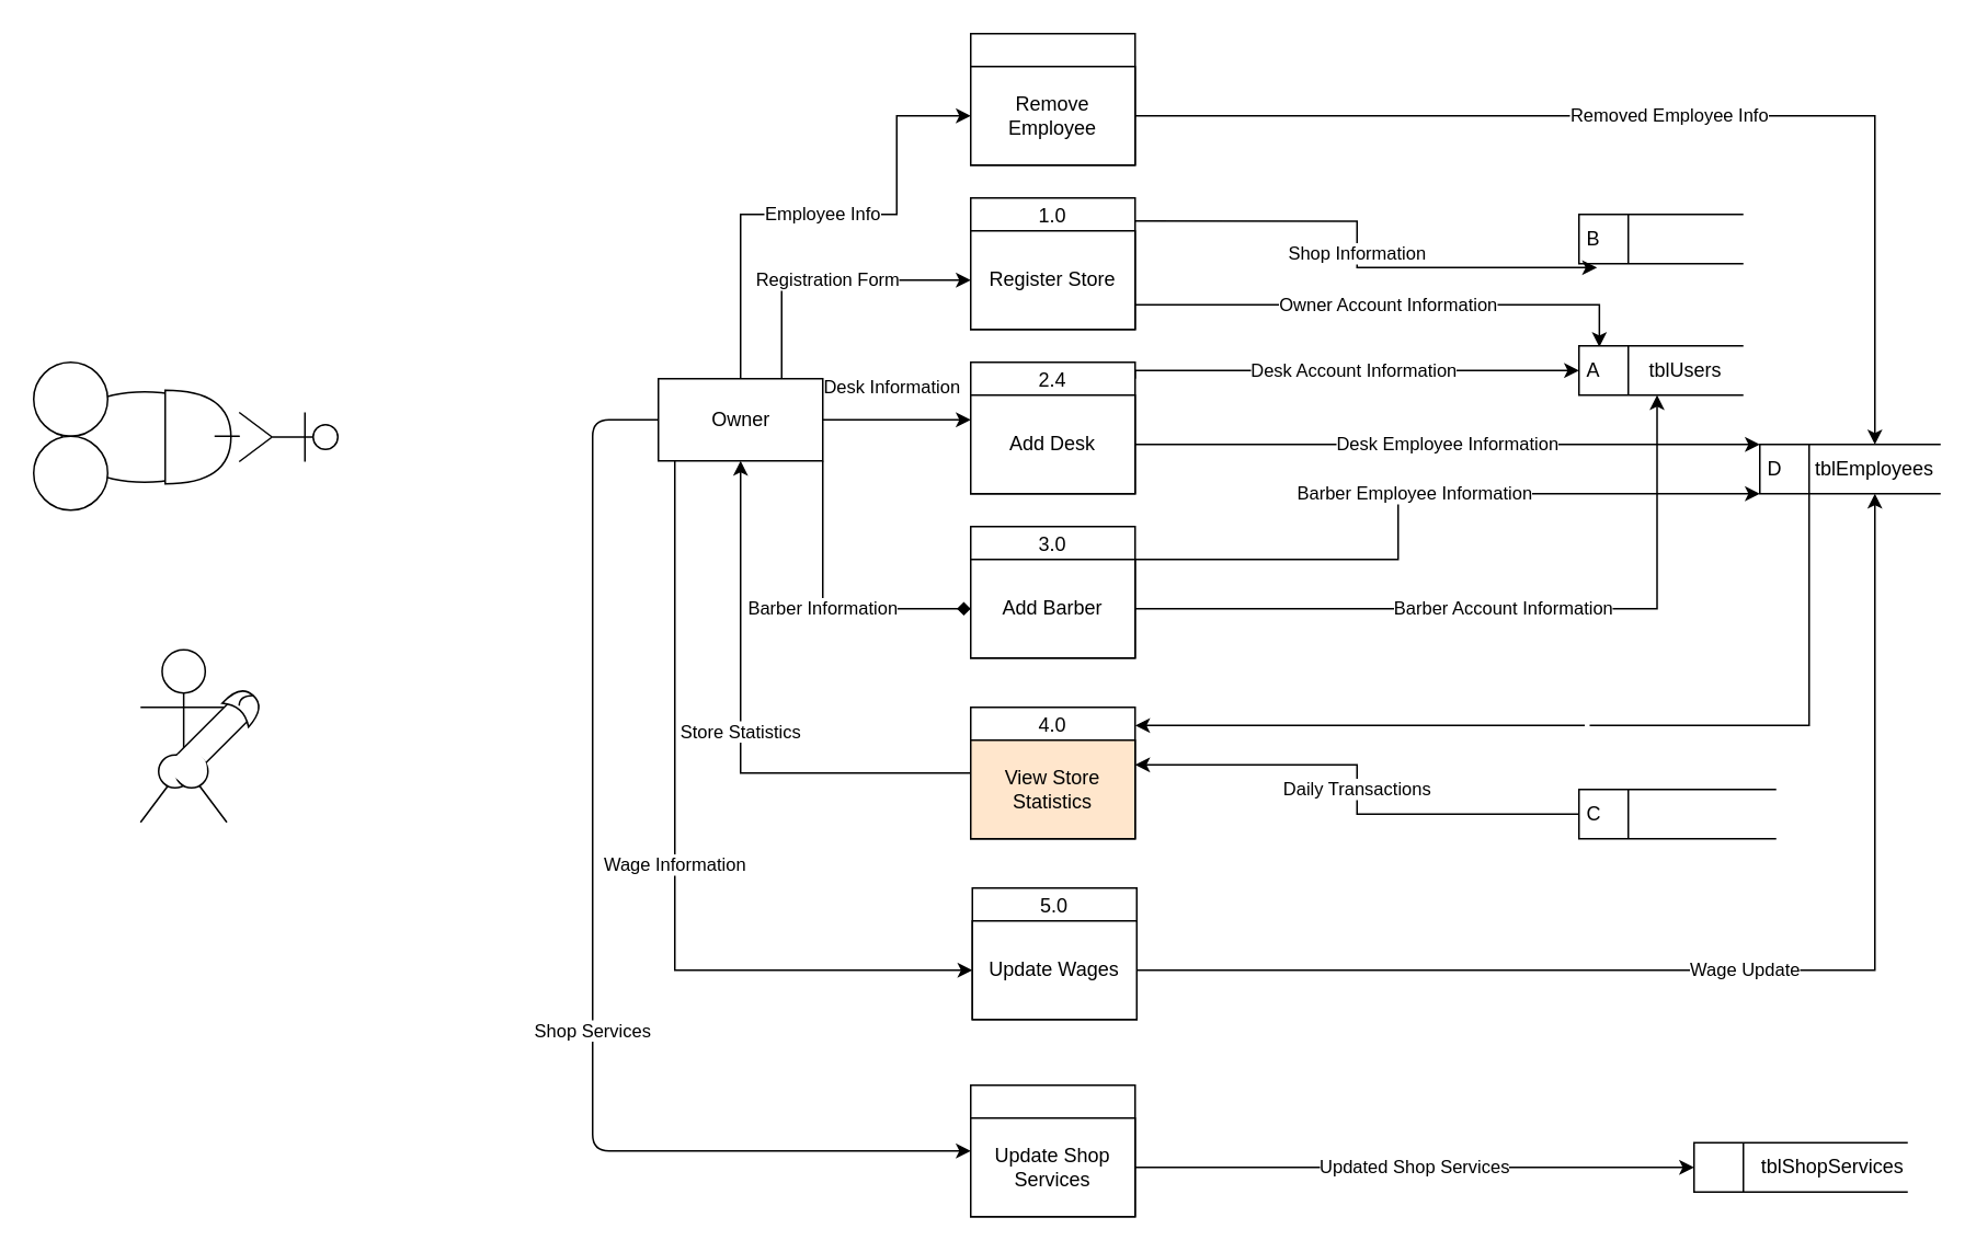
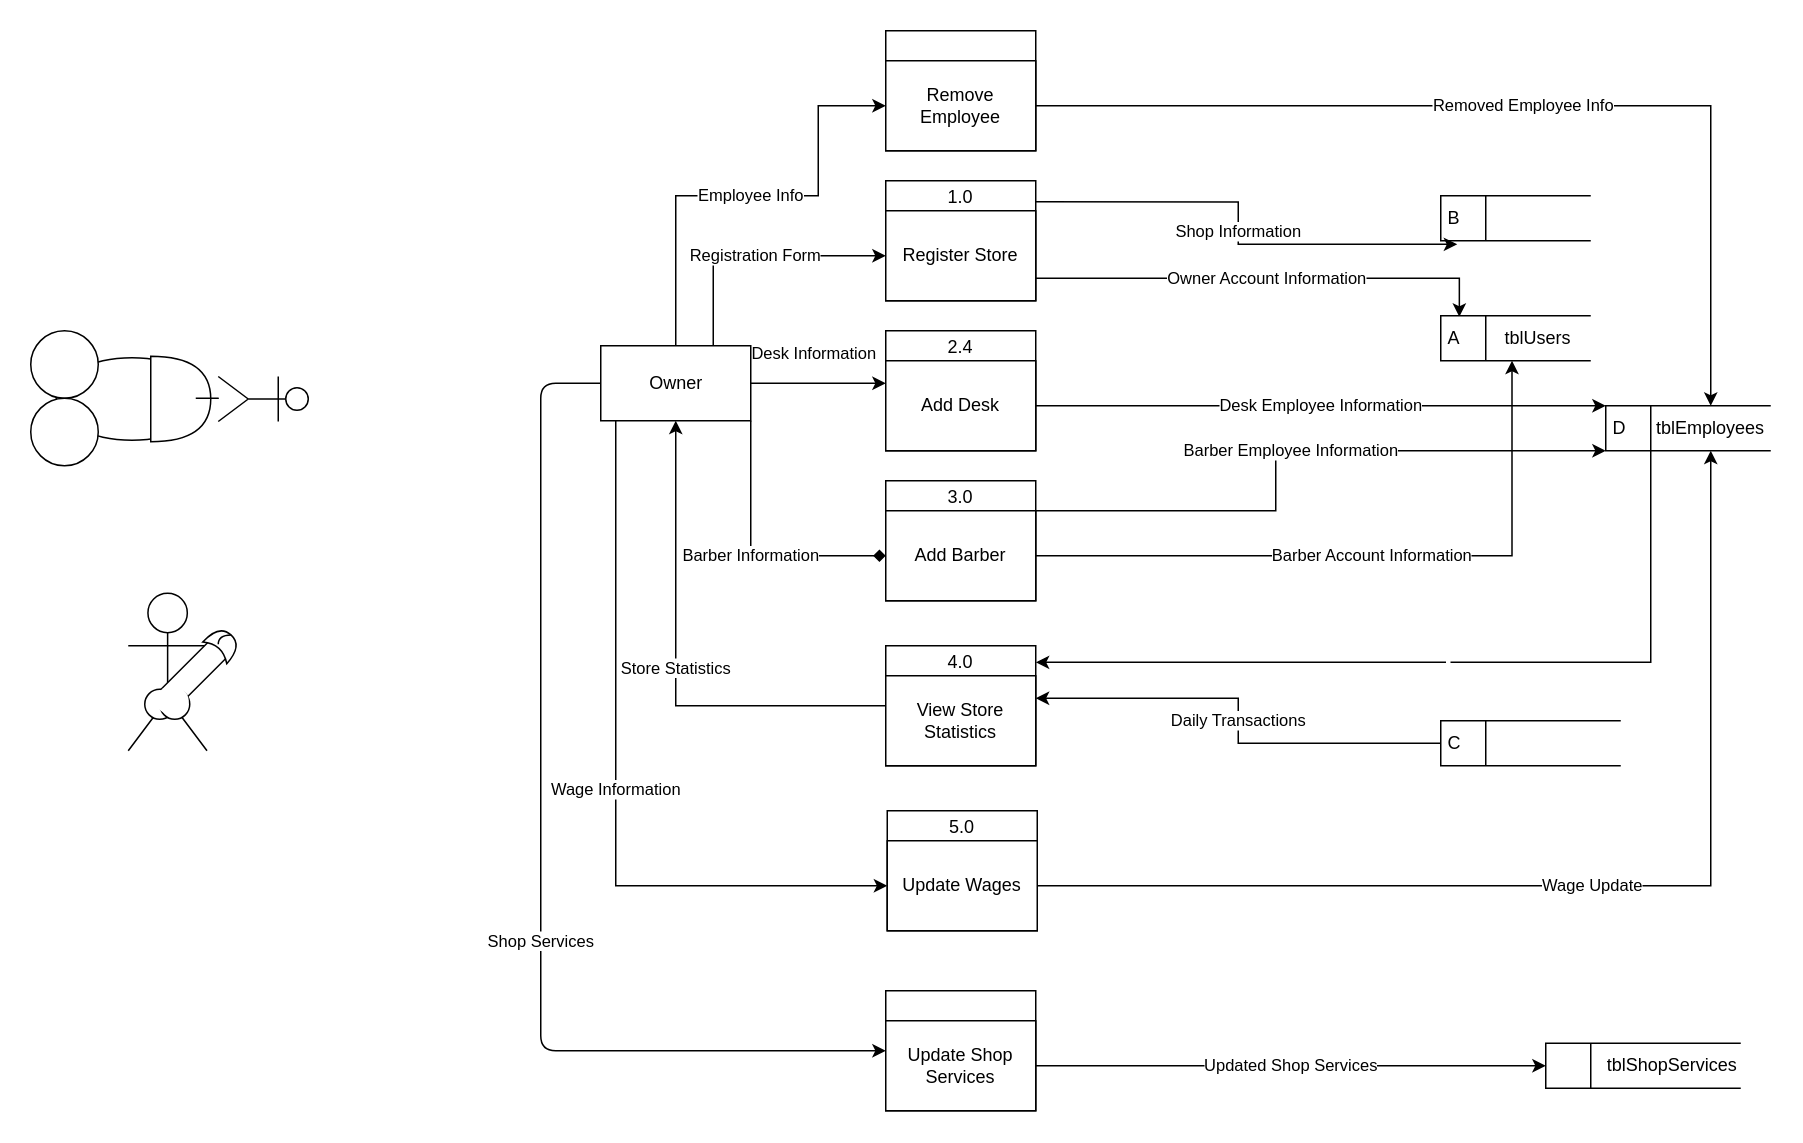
  <mxCell id="0" />
  <mxCell id="1" parent="0" />
  <mxCell id="2" value="Desk Information" style="edgeStyle=orthogonalEdgeStyle;rounded=0;orthogonalLoop=1;jettySize=auto;html=1;entryX=0;entryY=0.25;entryDx=0;entryDy=0;" parent="1" source="7" target="17" edge="1"><mxGeometry x="-0.062" y="20" relative="1" as="geometry"><mxPoint as="offset" /></mxGeometry></mxCell>
  <mxCell id="3" value="Barber Information" style="edgeStyle=orthogonalEdgeStyle;rounded=0;orthogonalLoop=1;jettySize=auto;html=1;entryX=0;entryY=0.5;entryDx=0;entryDy=0;endArrow=diamond;" parent="1" source="7" target="24" edge="1"><mxGeometry relative="1" as="geometry"><Array as="points"><mxPoint x="500" y="370" /></Array></mxGeometry></mxCell>
  <mxCell id="4" value="Wage Information" style="edgeStyle=orthogonalEdgeStyle;rounded=0;orthogonalLoop=1;jettySize=auto;html=1;entryX=0;entryY=0.5;entryDx=0;entryDy=0;" edge="1" parent="1" source="7" target="45"><mxGeometry relative="1" as="geometry"><Array as="points"><mxPoint x="410" y="590" /></Array></mxGeometry></mxCell>
  <mxCell id="5" value="Employee Info" style="edgeStyle=orthogonalEdgeStyle;rounded=0;orthogonalLoop=1;jettySize=auto;html=1;entryX=0;entryY=0.5;entryDx=0;entryDy=0;" edge="1" parent="1" source="7" target="48"><mxGeometry relative="1" as="geometry"><Array as="points"><mxPoint x="450" y="130" /><mxPoint x="545" y="130" /><mxPoint x="545" y="70" /></Array></mxGeometry></mxCell>
  <mxCell id="6" value="Shop Services" style="edgeStyle=orthogonalEdgeStyle;rounded=1;orthogonalLoop=1;jettySize=auto;html=1;startArrow=none;startFill=0;endArrow=classic;endFill=1;" edge="1" parent="1" source="7" target="58"><mxGeometry x="0.152" relative="1" as="geometry"><Array as="points"><mxPoint x="360" y="255" /><mxPoint x="360" y="700" /></Array><mxPoint as="offset" /></mxGeometry></mxCell>
  <mxCell id="7" value="Owner" style="html=1;dashed=0;whitespace=wrap;" parent="1" vertex="1"><mxGeometry x="400" y="230" width="100" height="50" as="geometry" /></mxCell>
  <mxCell id="8" value="Registration Form" style="endArrow=classic;html=1;rounded=0;edgeStyle=orthogonalEdgeStyle;entryX=0;entryY=0.5;entryDx=0;entryDy=0;exitX=0.75;exitY=0;exitDx=0;exitDy=0;" parent="1" source="7" target="21" edge="1"><mxGeometry width="50" height="50" relative="1" as="geometry"><mxPoint x="440" y="430" as="sourcePoint" /><mxPoint x="600" y="387" as="targetPoint" /></mxGeometry></mxCell>
  <mxCell id="9" value="Owner Account Information" style="endArrow=classic;html=1;rounded=0;edgeStyle=orthogonalEdgeStyle;exitX=1;exitY=0.75;exitDx=0;exitDy=0;entryX=0.124;entryY=0.022;entryDx=0;entryDy=0;entryPerimeter=0;" parent="1" source="21" target="11" edge="1"><mxGeometry width="50" height="50" relative="1" as="geometry"><mxPoint x="690" y="310" as="sourcePoint" /><mxPoint x="810" y="305" as="targetPoint" /></mxGeometry></mxCell>
  <mxCell id="10" value="" style="group" parent="1" vertex="1" connectable="0"><mxGeometry x="960" y="210" width="100" height="30" as="geometry" /></mxCell>
  <mxCell id="11" value="A" style="html=1;dashed=0;whitespace=wrap;shape=mxgraph.dfd.dataStoreID;align=left;spacingLeft=3;points=[[0,0],[0.5,0],[1,0],[0,0.5],[1,0.5],[0,1],[0.5,1],[1,1]];sketch=0;" parent="10" vertex="1"><mxGeometry width="100" height="30" as="geometry" /></mxCell>
  <mxCell id="12" value="tblUsers" style="text;html=1;strokeColor=none;fillColor=none;align=center;verticalAlign=middle;whiteSpace=wrap;rounded=0;sketch=0;" parent="10" vertex="1"><mxGeometry x="30" width="70" height="30" as="geometry" /></mxCell>
  <mxCell id="13" value="" style="group" parent="1" vertex="1" connectable="0"><mxGeometry x="960" y="130" width="100" height="30" as="geometry" /></mxCell>
  <mxCell id="14" value="B" style="html=1;dashed=0;whitespace=wrap;shape=mxgraph.dfd.dataStoreID;align=left;spacingLeft=3;points=[[0,0],[0.5,0],[1,0],[0,0.5],[1,0.5],[0,1],[0.5,1],[1,1]];sketch=0;" parent="13" vertex="1"><mxGeometry width="100" height="30" as="geometry" /></mxCell>
  <mxCell id="15" value="Shop Information" style="endArrow=classic;html=1;rounded=0;edgeStyle=orthogonalEdgeStyle;exitX=0.996;exitY=0.176;exitDx=0;exitDy=0;exitPerimeter=0;entryX=0.11;entryY=1.079;entryDx=0;entryDy=0;entryPerimeter=0;" parent="1" source="20" target="14" edge="1"><mxGeometry width="50" height="50" relative="1" as="geometry"><mxPoint x="710" y="380" as="sourcePoint" /><mxPoint x="760" y="330" as="targetPoint" /></mxGeometry></mxCell>
  <mxCell id="16" value="2.4" style="swimlane;fontStyle=0;childLayout=stackLayout;horizontal=1;startSize=20;fillColor=#ffffff;horizontalStack=0;resizeParent=1;resizeParentMax=0;resizeLast=0;collapsible=0;marginBottom=0;swimlaneFillColor=#ffffff;" parent="1" vertex="1"><mxGeometry x="590" y="220" width="100" height="80" as="geometry" /></mxCell>
  <mxCell id="17" value="Add Desk" style="rounded=0;whiteSpace=wrap;html=1;" parent="16" vertex="1"><mxGeometry y="20" width="100" height="60" as="geometry" /></mxCell>
- <mxCell id="18" value="Desk Account Information" style="edgeStyle=orthogonalEdgeStyle;rounded=0;orthogonalLoop=1;jettySize=auto;html=1;entryX=0;entryY=0.5;entryDx=0;entryDy=0;exitX=1;exitY=0.125;exitDx=0;exitDy=0;exitPerimeter=0;" parent="1" source="16" target="11" edge="1"><mxGeometry relative="1" as="geometry"><Array as="points"><mxPoint x="690" y="225" /></Array></mxGeometry></mxCell>
  <mxCell id="19" value="" style="group" parent="1" vertex="1" connectable="0"><mxGeometry x="590" y="120" width="100" height="80" as="geometry" /></mxCell>
  <mxCell id="20" value="1.0" style="swimlane;fontStyle=0;childLayout=stackLayout;horizontal=1;startSize=20;fillColor=#ffffff;horizontalStack=0;resizeParent=1;resizeParentMax=0;resizeLast=0;collapsible=0;marginBottom=0;swimlaneFillColor=#ffffff;" parent="19" vertex="1"><mxGeometry width="100" height="80" as="geometry" /></mxCell>
  <mxCell id="21" value="Register Store" style="rounded=0;whiteSpace=wrap;html=1;" parent="19" vertex="1"><mxGeometry y="20" width="100" height="60" as="geometry" /></mxCell>
  <mxCell id="22" value="Barber Employee Information" style="edgeStyle=orthogonalEdgeStyle;rounded=0;orthogonalLoop=1;jettySize=auto;html=1;entryX=0;entryY=1;entryDx=0;entryDy=0;" edge="1" parent="1" source="23" target="42"><mxGeometry relative="1" as="geometry"><Array as="points"><mxPoint x="850" y="340" /></Array></mxGeometry></mxCell>
  <mxCell id="23" value="3.0" style="swimlane;fontStyle=0;childLayout=stackLayout;horizontal=1;startSize=20;fillColor=#ffffff;horizontalStack=0;resizeParent=1;resizeParentMax=0;resizeLast=0;collapsible=0;marginBottom=0;swimlaneFillColor=#ffffff;" parent="1" vertex="1"><mxGeometry x="590" y="320" width="100" height="80" as="geometry" /></mxCell>
  <mxCell id="24" value="Add Barber" style="rounded=0;whiteSpace=wrap;html=1;" parent="23" vertex="1"><mxGeometry y="20" width="100" height="60" as="geometry" /></mxCell>
  <mxCell id="25" value="Barber Account Information" style="edgeStyle=orthogonalEdgeStyle;rounded=0;orthogonalLoop=1;jettySize=auto;html=1;entryX=0.25;entryY=1;entryDx=0;entryDy=0;" parent="1" source="24" target="12" edge="1"><mxGeometry relative="1" as="geometry" /></mxCell>
  <mxCell id="26" value="" style="group" vertex="1" connectable="0" parent="1"><mxGeometry x="20" y="220" width="185" height="90" as="geometry" /></mxCell>
  <mxCell id="27" value="" style="ellipse;whiteSpace=wrap;html=1;direction=south;rotation=90;" vertex="1" parent="26"><mxGeometry x="40" y="-5" width="55" height="101" as="geometry" /></mxCell>
  <mxCell id="28" value="" style="ellipse;whiteSpace=wrap;html=1;aspect=fixed;" vertex="1" parent="26"><mxGeometry width="45" height="45" as="geometry" /></mxCell>
  <mxCell id="29" value="" style="ellipse;whiteSpace=wrap;html=1;aspect=fixed;" vertex="1" parent="26"><mxGeometry y="45" width="45" height="45" as="geometry" /></mxCell>
  <mxCell id="30" value="" style="shape=umlActor;verticalLabelPosition=bottom;verticalAlign=top;html=1;outlineConnect=0;rotation=90;" vertex="1" parent="26"><mxGeometry x="140" y="15.5" width="30" height="60" as="geometry" /></mxCell>
  <mxCell id="31" value="" style="shape=or;whiteSpace=wrap;html=1;" vertex="1" parent="26"><mxGeometry x="80" y="17" width="40" height="57" as="geometry" /></mxCell>
  <mxCell id="32" value="" style="endArrow=none;html=1;rounded=1;edgeStyle=orthogonalEdgeStyle;" edge="1" parent="26"><mxGeometry width="50" height="50" relative="1" as="geometry"><mxPoint x="110" y="45" as="sourcePoint" /><mxPoint x="110" y="45" as="targetPoint" /><Array as="points"><mxPoint x="130" y="45" /><mxPoint x="110" y="45" /></Array></mxGeometry></mxCell>
  <mxCell id="33" value="" style="group" vertex="1" connectable="0" parent="1"><mxGeometry x="960" y="480" width="120" height="30" as="geometry" /></mxCell>
  <mxCell id="34" value="C" style="html=1;dashed=0;whitespace=wrap;shape=mxgraph.dfd.dataStoreID;align=left;spacingLeft=3;points=[[0,0],[0.5,0],[1,0],[0,0.5],[1,0.5],[0,1],[0.5,1],[1,1]];sketch=0;" vertex="1" parent="33"><mxGeometry width="120" height="30" as="geometry" /></mxCell>
  <mxCell id="35" value="&lt;div&gt;Store Statistics&lt;/div&gt;" style="edgeStyle=orthogonalEdgeStyle;rounded=0;orthogonalLoop=1;jettySize=auto;html=1;" edge="1" parent="1" source="36" target="7"><mxGeometry relative="1" as="geometry"><Array as="points"><mxPoint x="450" y="470" /></Array></mxGeometry></mxCell>
  <mxCell id="36" value="4.0" style="swimlane;fontStyle=0;childLayout=stackLayout;horizontal=1;startSize=20;fillColor=#ffffff;horizontalStack=0;resizeParent=1;resizeParentMax=0;resizeLast=0;collapsible=0;marginBottom=0;swimlaneFillColor=#ffffff;" vertex="1" parent="1"><mxGeometry x="590" y="430" width="100" height="80" as="geometry" /></mxCell>
- <mxCell id="37" value="View Store Statistics" style="rounded=0;whiteSpace=wrap;html=1;fillColor=#ffe6cc;" vertex="1" parent="36"><mxGeometry y="20" width="100" height="60" as="geometry" /></mxCell>
+ <mxCell id="37" value="View Store Statistics" style="rounded=0;whiteSpace=wrap;html=1;" vertex="1" parent="36"><mxGeometry y="20" width="100" height="60" as="geometry" /></mxCell>
  <mxCell id="38" value="Desk Employee Information" style="edgeStyle=orthogonalEdgeStyle;rounded=0;orthogonalLoop=1;jettySize=auto;html=1;entryX=0;entryY=0;entryDx=0;entryDy=0;" edge="1" parent="1" source="17" target="42"><mxGeometry relative="1" as="geometry"><Array as="points"><mxPoint x="970" y="270" /><mxPoint x="970" y="270" /></Array></mxGeometry></mxCell>
  <mxCell id="39" value="&amp;nbsp;" style="edgeStyle=orthogonalEdgeStyle;rounded=0;orthogonalLoop=1;jettySize=auto;html=1;entryX=1;entryY=0.138;entryDx=0;entryDy=0;entryPerimeter=0;exitX=0;exitY=1;exitDx=0;exitDy=0;" edge="1" parent="1" source="43" target="36"><mxGeometry relative="1" as="geometry"><Array as="points"><mxPoint x="1100" y="441" /></Array></mxGeometry></mxCell>
  <mxCell id="40" value="Daily Transactions" style="edgeStyle=orthogonalEdgeStyle;rounded=0;orthogonalLoop=1;jettySize=auto;html=1;entryX=1;entryY=0.25;entryDx=0;entryDy=0;" edge="1" parent="1" source="34" target="37"><mxGeometry relative="1" as="geometry" /></mxCell>
  <mxCell id="41" value="" style="group" vertex="1" connectable="0" parent="1"><mxGeometry x="1070" y="270" width="110" height="30" as="geometry" /></mxCell>
  <mxCell id="42" value="D" style="html=1;dashed=0;whitespace=wrap;shape=mxgraph.dfd.dataStoreID;align=left;spacingLeft=3;points=[[0,0],[0.5,0],[1,0],[0,0.5],[1,0.5],[0,1],[0.5,1],[1,1]];sketch=0;" vertex="1" parent="41"><mxGeometry width="110.0" height="30" as="geometry" /></mxCell>
  <mxCell id="43" value="tblEmployees" style="text;html=1;strokeColor=none;fillColor=none;align=center;verticalAlign=middle;whiteSpace=wrap;rounded=0;sketch=0;" vertex="1" parent="41"><mxGeometry x="30" width="80" height="30" as="geometry" /></mxCell>
  <mxCell id="44" value="5.0" style="swimlane;fontStyle=0;childLayout=stackLayout;horizontal=1;startSize=20;fillColor=#ffffff;horizontalStack=0;resizeParent=1;resizeParentMax=0;resizeLast=0;collapsible=0;marginBottom=0;swimlaneFillColor=#ffffff;" vertex="1" parent="1"><mxGeometry x="591" y="540" width="100" height="80" as="geometry" /></mxCell>
  <mxCell id="45" value="Update Wages" style="rounded=0;whiteSpace=wrap;html=1;" vertex="1" parent="44"><mxGeometry y="20" width="100" height="60" as="geometry" /></mxCell>
  <mxCell id="46" value="Wage Update" style="edgeStyle=orthogonalEdgeStyle;rounded=0;orthogonalLoop=1;jettySize=auto;html=1;entryX=0.5;entryY=1;entryDx=0;entryDy=0;" edge="1" parent="1" source="45" target="43"><mxGeometry relative="1" as="geometry" /></mxCell>
  <mxCell id="47" value="" style="swimlane;fontStyle=0;childLayout=stackLayout;horizontal=1;startSize=20;fillColor=#ffffff;horizontalStack=0;resizeParent=1;resizeParentMax=0;resizeLast=0;collapsible=0;marginBottom=0;swimlaneFillColor=#ffffff;" vertex="1" parent="1"><mxGeometry x="590" y="20" width="100" height="80" as="geometry" /></mxCell>
  <mxCell id="48" value="Remove Employee" style="rounded=0;whiteSpace=wrap;html=1;" vertex="1" parent="47"><mxGeometry y="20" width="100" height="60" as="geometry" /></mxCell>
  <mxCell id="49" value="&lt;div&gt;Removed Employee Info&lt;/div&gt;" style="edgeStyle=orthogonalEdgeStyle;rounded=0;orthogonalLoop=1;jettySize=auto;html=1;" edge="1" parent="1" source="48" target="43"><mxGeometry relative="1" as="geometry" /></mxCell>
  <mxCell id="50" value="" style="group" vertex="1" connectable="0" parent="1"><mxGeometry x="85" y="395" width="76.494" height="105" as="geometry" /></mxCell>
  <mxCell id="51" value="" style="shape=umlActor;verticalLabelPosition=bottom;verticalAlign=top;html=1;outlineConnect=0;" vertex="1" parent="50"><mxGeometry width="52.5" height="105" as="geometry" /></mxCell>
  <mxCell id="52" value="" style="rounded=1;whiteSpace=wrap;html=1;rotation=-45;" vertex="1" parent="50"><mxGeometry x="12.41" y="47.41" width="58.75" height="16" as="geometry" /></mxCell>
  <mxCell id="53" value="" style="ellipse;whiteSpace=wrap;html=1;aspect=fixed;" vertex="1" parent="50"><mxGeometry x="11" y="64" width="20" height="20" as="geometry" /></mxCell>
  <mxCell id="54" value="" style="ellipse;whiteSpace=wrap;html=1;aspect=fixed;" vertex="1" parent="50"><mxGeometry x="21" y="64" width="20" height="20" as="geometry" /></mxCell>
  <mxCell id="55" value="" style="ellipse;whiteSpace=wrap;html=1;strokeColor=none;" vertex="1" parent="50"><mxGeometry x="18.25" y="62" width="22" height="19" as="geometry" /></mxCell>
  <mxCell id="56" value="" style="shape=xor;whiteSpace=wrap;html=1;rotation=312;" vertex="1" parent="50"><mxGeometry x="55" y="23" width="16.16" height="21.55" as="geometry" /></mxCell>
  <mxCell id="57" value="" style="curved=1;endArrow=none;html=1;rounded=0;edgeStyle=orthogonalEdgeStyle;endFill=0;entryX=1;entryY=0.5;entryDx=0;entryDy=0;entryPerimeter=0;" edge="1" parent="50" target="56"><mxGeometry width="50" height="50" relative="1" as="geometry"><mxPoint x="60" y="34" as="sourcePoint" /><mxPoint x="85" y="8" as="targetPoint" /><Array as="points"><mxPoint x="60" y="28" /><mxPoint x="69" y="28" /></Array></mxGeometry></mxCell>
  <mxCell id="58" value="" style="swimlane;fontStyle=0;childLayout=stackLayout;horizontal=1;startSize=20;fillColor=#ffffff;horizontalStack=0;resizeParent=1;resizeParentMax=0;resizeLast=0;collapsible=0;marginBottom=0;swimlaneFillColor=#ffffff;" vertex="1" parent="1"><mxGeometry x="590" y="660" width="100" height="80" as="geometry" /></mxCell>
  <mxCell id="59" value="Update Shop Services" style="rounded=0;whiteSpace=wrap;html=1;" vertex="1" parent="58"><mxGeometry y="20" width="100" height="60" as="geometry" /></mxCell>
  <mxCell id="60" value="" style="group" vertex="1" connectable="0" parent="1"><mxGeometry x="1030" y="695" width="130" height="30" as="geometry" /></mxCell>
  <mxCell id="61" value="" style="html=1;dashed=0;whitespace=wrap;shape=mxgraph.dfd.dataStoreID;align=left;spacingLeft=3;points=[[0,0],[0.5,0],[1,0],[0,0.5],[1,0.5],[0,1],[0.5,1],[1,1]];sketch=0;" vertex="1" parent="60"><mxGeometry width="130" height="30" as="geometry" /></mxCell>
  <mxCell id="62" value="tblShopServices" style="text;html=1;strokeColor=none;fillColor=none;align=center;verticalAlign=middle;whiteSpace=wrap;rounded=0;sketch=0;" vertex="1" parent="60"><mxGeometry x="39" width="91" height="30" as="geometry" /></mxCell>
  <mxCell id="63" value="Updated Shop Services" style="edgeStyle=orthogonalEdgeStyle;rounded=1;orthogonalLoop=1;jettySize=auto;html=1;startArrow=none;startFill=0;endArrow=classic;endFill=1;" edge="1" parent="1" source="59" target="61"><mxGeometry relative="1" as="geometry" /></mxCell>
